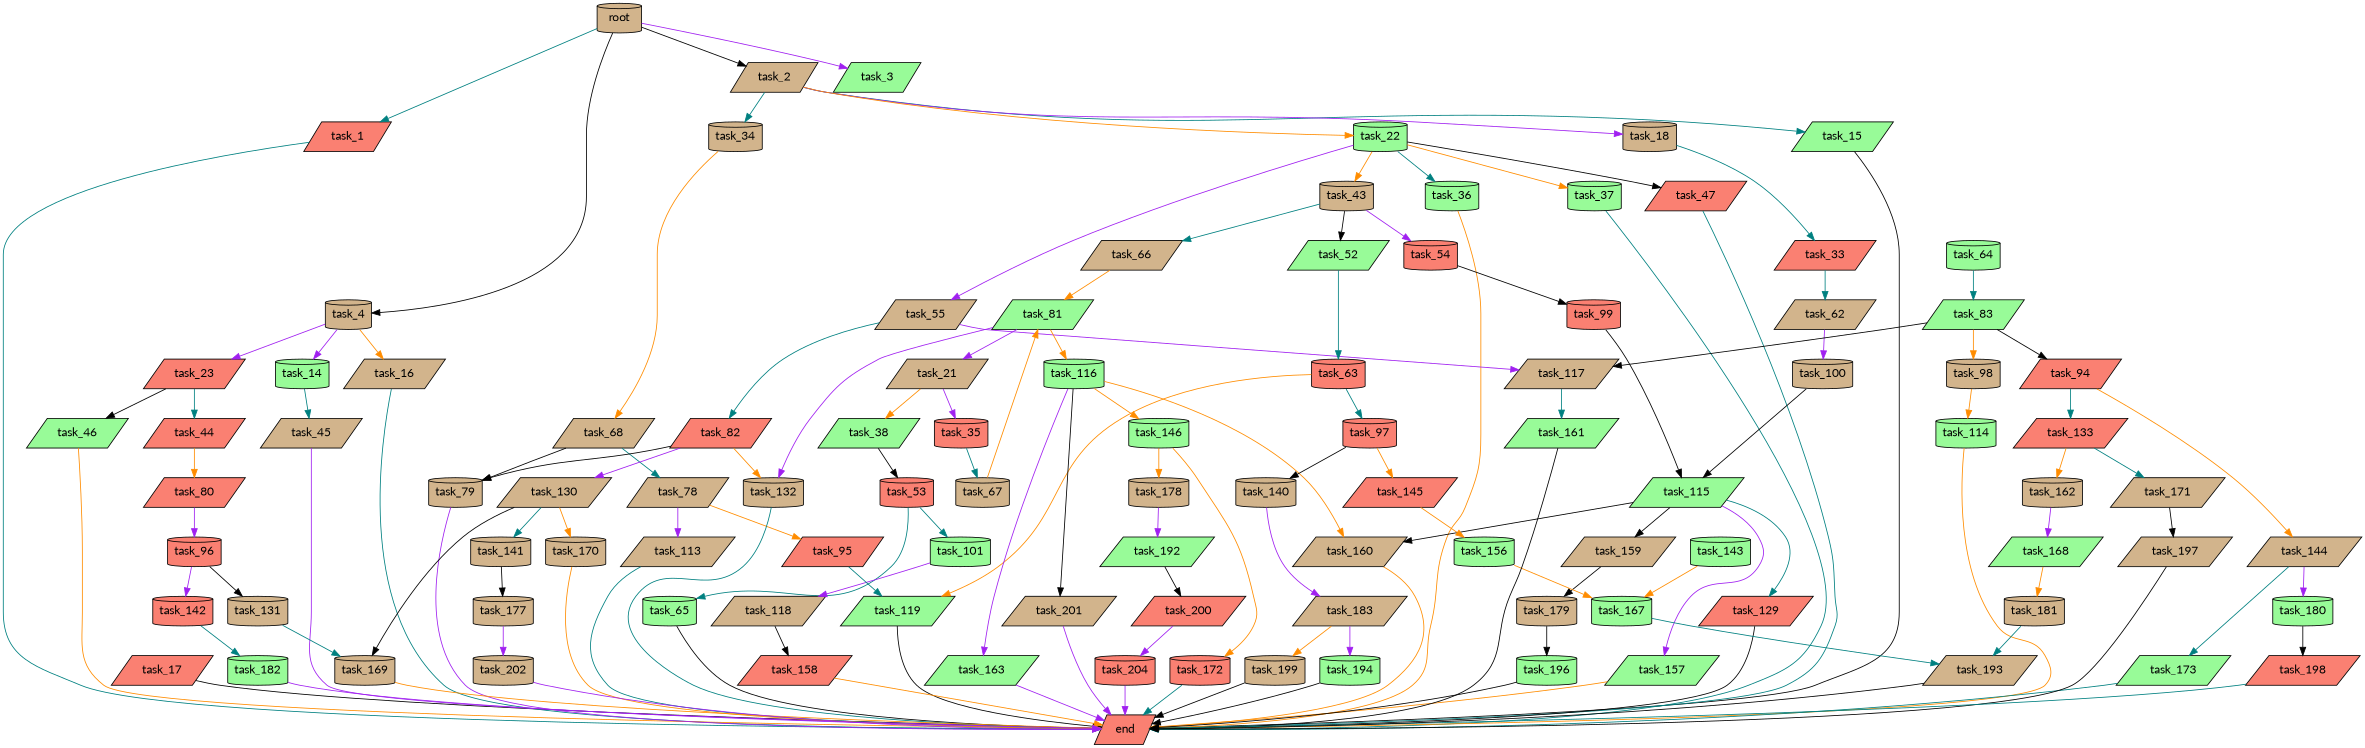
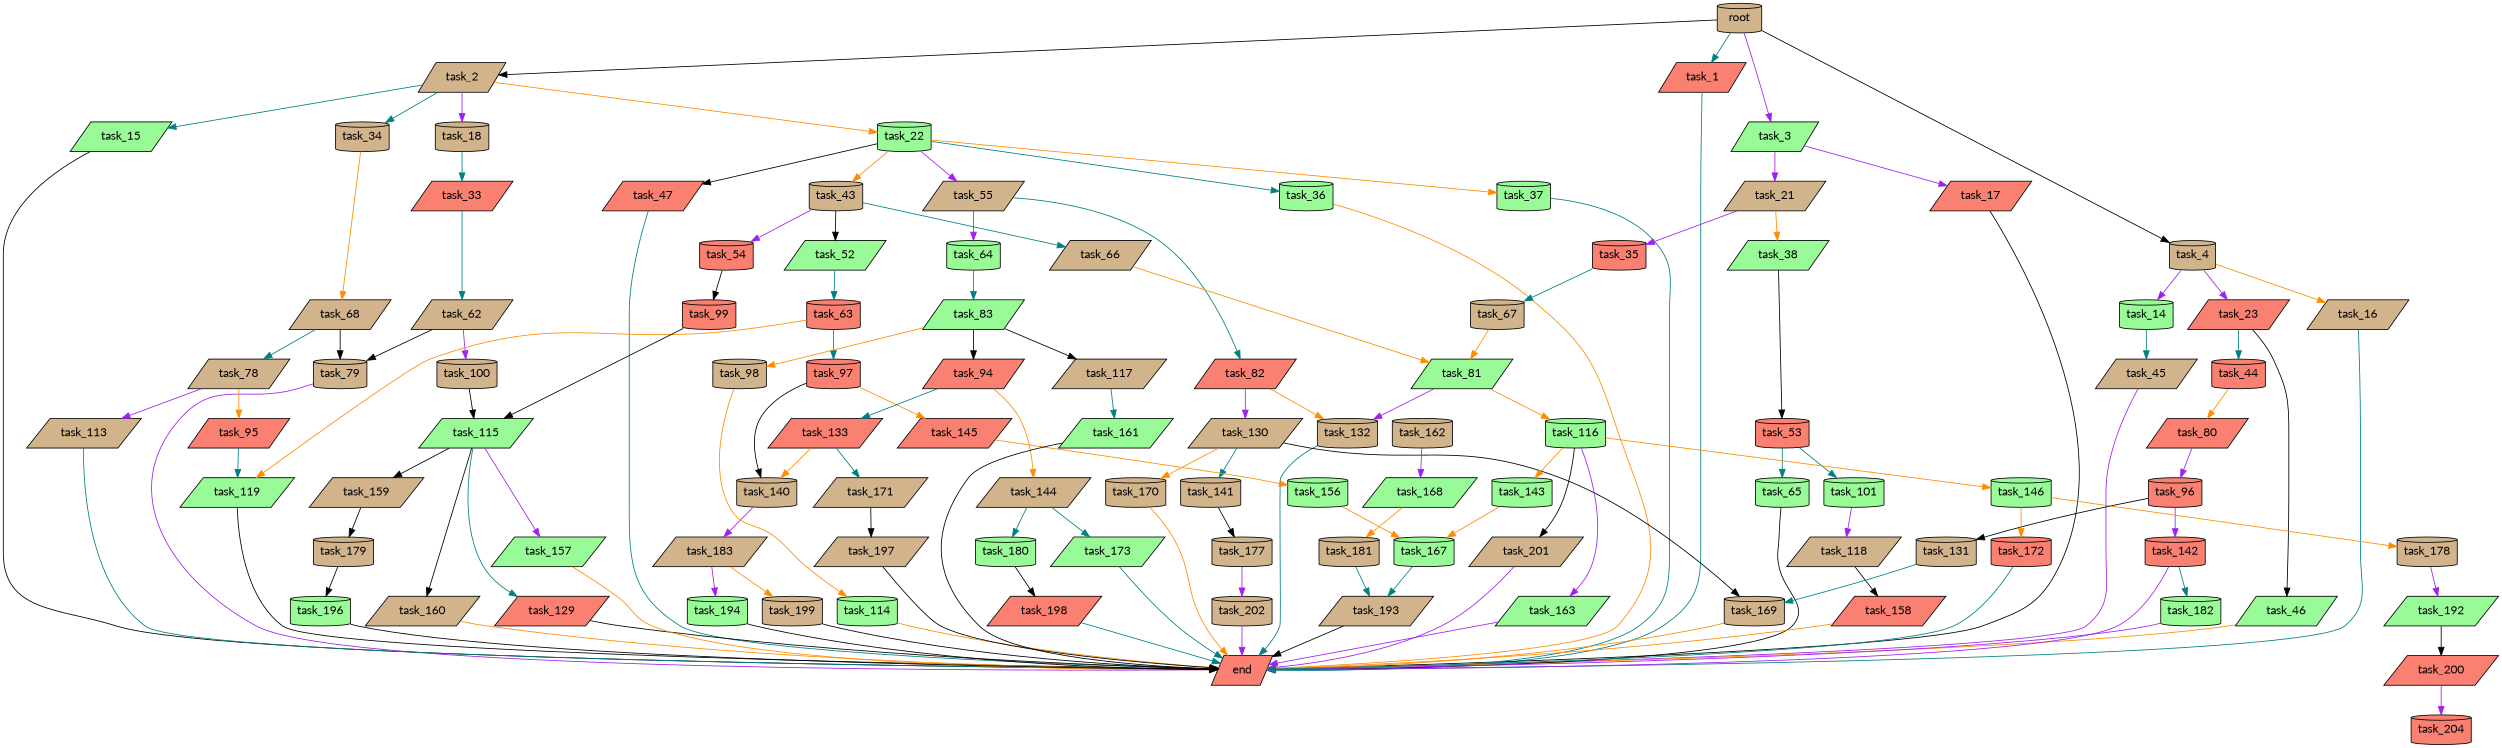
  digraph {
    fontname=Lato
    node [fillcolor=tan fontname=Lato shape=parallelogram style=filled]
    edge [color=teal fontname=Lato]
    root [shape=cylinder]
    task_1 [fillcolor=salmon]
    task_2
    task_3 [fillcolor=palegreen]
    task_4 [shape=cylinder]
    end [fillcolor=salmon]
    task_15 [fillcolor=palegreen]
    task_18 [shape=cylinder]
    task_22 [fillcolor=palegreen shape=cylinder]
    task_34 [shape=cylinder]
    task_17 [fillcolor=salmon]
    task_21
    task_14 [fillcolor=palegreen shape=cylinder]
    task_16
    task_23 [fillcolor=salmon]
    task_33 [fillcolor=salmon]
    task_36 [fillcolor=palegreen shape=cylinder]
    task_37 [fillcolor=palegreen shape=cylinder]
    task_43 [shape=cylinder]
    task_47 [fillcolor=salmon]
    task_55
    task_68
    task_35 [fillcolor=salmon shape=cylinder]
    task_38 [fillcolor=palegreen]
    task_45
-   task_44 [fillcolor=salmon]
+   task_44 [fillcolor=salmon shape=cylinder]
    task_46 [fillcolor=palegreen]
    task_62
    task_52 [fillcolor=palegreen]
    task_54 [fillcolor=salmon shape=cylinder]
    task_66
    task_64 [fillcolor=palegreen shape=cylinder]
    task_82 [fillcolor=salmon]
    task_79 [shape=cylinder]
    task_78
    task_67 [shape=cylinder]
    task_53 [fillcolor=salmon shape=cylinder]
    task_80 [fillcolor=salmon]
    task_100 [shape=cylinder]
    task_81 [fillcolor=palegreen]
    task_65 [fillcolor=palegreen shape=cylinder]
    task_101 [fillcolor=palegreen shape=cylinder]
    task_63 [fillcolor=salmon shape=cylinder]
    task_99 [fillcolor=salmon shape=cylinder]
    task_83 [fillcolor=palegreen]
    task_132 [shape=cylinder]
    task_130
    task_96 [fillcolor=salmon shape=cylinder]
    task_115 [fillcolor=palegreen]
    task_95 [fillcolor=salmon]
    task_113
    task_116 [fillcolor=palegreen shape=cylinder]
    task_118
    task_97 [fillcolor=salmon shape=cylinder]
    task_119 [fillcolor=palegreen]
    task_131 [shape=cylinder]
    task_142 [fillcolor=salmon shape=cylinder]
    task_140 [shape=cylinder]
    task_145 [fillcolor=salmon]
    task_158 [fillcolor=salmon]
    task_129 [fillcolor=salmon]
    task_157 [fillcolor=palegreen]
    task_159
    task_160
    task_94 [fillcolor=salmon]
    task_98 [shape=cylinder]
    task_117
    task_141 [shape=cylinder]
    task_169 [shape=cylinder]
    task_170 [shape=cylinder]
    task_183
    task_156 [fillcolor=palegreen shape=cylinder]
    task_133 [fillcolor=salmon]
    task_144
    task_114 [fillcolor=palegreen shape=cylinder]
    task_161 [fillcolor=palegreen]
    task_143 [fillcolor=palegreen shape=cylinder]
    task_146 [fillcolor=palegreen shape=cylinder]
    task_163 [fillcolor=palegreen]
    task_201
    task_182 [fillcolor=palegreen shape=cylinder]
    task_167 [fillcolor=palegreen shape=cylinder]
    task_172 [fillcolor=salmon shape=cylinder]
    task_178 [shape=cylinder]
    task_177 [shape=cylinder]
    task_162 [shape=cylinder]
    task_171
    task_173 [fillcolor=palegreen]
    task_180 [fillcolor=palegreen shape=cylinder]
    task_168 [fillcolor=palegreen]
    task_197
    task_198 [fillcolor=salmon]
    task_194 [fillcolor=palegreen shape=cylinder]
    task_199 [shape=cylinder]
    task_179 [shape=cylinder]
    task_196 [fillcolor=palegreen shape=cylinder]
    task_193
    task_192 [fillcolor=palegreen]
    task_202 [shape=cylinder]
    task_181 [shape=cylinder]
    task_200 [fillcolor=salmon]
    task_204 [fillcolor=salmon shape=cylinder]
    root -> task_1
    root -> task_2 [color=black]
    root -> task_3 [color=purple]
    root -> task_4 [color=black]
    task_1 -> end
    task_2 -> task_15
    task_2 -> task_18 [color=purple]
    task_2 -> task_22 [color=darkorange]
    task_2 -> task_34
-   task_81 -> task_21 [color=purple]
+   task_3 -> task_17 [color=purple]
+   task_3 -> task_21 [color=purple]
    task_4 -> task_14 [color=purple]
    task_4 -> task_16 [color=darkorange]
    task_4 -> task_23 [color=purple]
    task_15 -> end [color=black]
    task_18 -> task_33
    task_22 -> task_36
    task_22 -> task_37 [color=darkorange]
    task_22 -> task_43 [color=darkorange]
    task_22 -> task_47 [color=black]
    task_22 -> task_55 [color=purple]
    task_34 -> task_68 [color=darkorange]
    task_17 -> end [color=black]
    task_21 -> task_35 [color=purple]
    task_21 -> task_38 [color=darkorange]
    task_14 -> task_45
    task_16 -> end
    task_23 -> task_44
    task_23 -> task_46 [color=black]
    task_33 -> task_62
    task_36 -> end [color=darkorange]
    task_37 -> end
    task_43 -> task_52 [color=black]
    task_43 -> task_54 [color=purple]
    task_43 -> task_66
    task_47 -> end
-   task_55 -> task_117 [color=purple]
+   task_55 -> task_64 [color=purple]
    task_55 -> task_82
    task_68 -> task_79 [color=black]
    task_68 -> task_78
    task_35 -> task_67
    task_38 -> task_53 [color=black]
    task_45 -> end [color=purple]
    task_44 -> task_80 [color=darkorange]
    task_46 -> end [color=darkorange]
-   task_82 -> task_79 [color=black]
+   task_62 -> task_79 [color=black]
    task_62 -> task_100 [color=purple]
    task_52 -> task_63
    task_54 -> task_99 [color=black]
    task_66 -> task_81 [color=darkorange]
    task_64 -> task_83
    task_82 -> task_132 [color=darkorange]
    task_82 -> task_130 [color=purple]
    task_79 -> end [color=purple]
    task_78 -> task_95 [color=darkorange]
    task_78 -> task_113 [color=purple]
    task_67 -> task_81 [color=darkorange]
    task_53 -> task_65
    task_53 -> task_101
    task_80 -> task_96 [color=purple]
    task_100 -> task_115 [color=black]
    task_81 -> task_132 [color=purple]
    task_81 -> task_116 [color=darkorange]
    task_65 -> end [color=black]
    task_101 -> task_118 [color=purple]
    task_63 -> task_97
    task_63 -> task_119 [color=darkorange]
    task_99 -> task_115 [color=black]
    task_83 -> task_94 [color=black]
    task_83 -> task_98 [color=darkorange]
    task_83 -> task_117 [color=black]
    task_132 -> end
    task_130 -> task_141
    task_130 -> task_169 [color=black]
    task_130 -> task_170 [color=darkorange]
    task_96 -> task_131 [color=black]
    task_96 -> task_142 [color=purple]
    task_115 -> task_129
    task_115 -> task_157 [color=purple]
    task_115 -> task_159 [color=black]
    task_115 -> task_160 [color=black]
    task_95 -> task_119
    task_113 -> end
-   task_116 -> task_160 [color=darkorange]
+   task_116 -> task_143 [color=darkorange]
    task_116 -> task_146 [color=darkorange]
    task_116 -> task_163 [color=purple]
    task_116 -> task_201 [color=black]
    task_118 -> task_158 [color=black]
    task_97 -> task_140 [color=black]
    task_97 -> task_145 [color=darkorange]
    task_119 -> end [color=black]
    task_131 -> task_169
    task_142 -> task_182
    task_140 -> task_183 [color=purple]
    task_145 -> task_156 [color=darkorange]
    task_158 -> end [color=darkorange]
    task_129 -> end [color=black]
    task_157 -> end [color=darkorange]
    task_159 -> task_179 [color=black]
    task_160 -> end [color=darkorange]
    task_94 -> task_133
    task_94 -> task_144 [color=darkorange]
    task_98 -> task_114 [color=darkorange]
    task_117 -> task_161
    task_141 -> task_177 [color=black]
    task_169 -> end [color=darkorange]
    task_170 -> end [color=darkorange]
    task_183 -> task_194 [color=purple]
    task_183 -> task_199 [color=darkorange]
    task_156 -> task_167 [color=darkorange]
-   task_133 -> task_162 [color=darkorange]
+   task_133 -> task_140 [color=darkorange]
    task_133 -> task_171
    task_144 -> task_173
-   task_144 -> task_180 [color=purple]
+   task_144 -> task_180
    task_114 -> end [color=darkorange]
    task_161 -> end [color=black]
    task_143 -> task_167 [color=darkorange]
    task_146 -> task_172 [color=darkorange]
    task_146 -> task_178 [color=darkorange]
    task_163 -> end [color=purple]
    task_201 -> end [color=purple]
    task_182 -> end [color=purple]
    task_167 -> task_193
    task_172 -> end
    task_178 -> task_192 [color=purple]
    task_177 -> task_202 [color=purple]
    task_162 -> task_168 [color=purple]
    task_171 -> task_197 [color=black]
    task_173 -> end
    task_180 -> task_198 [color=black]
    task_168 -> task_181 [color=darkorange]
    task_197 -> end [color=black]
    task_198 -> end
    task_194 -> end [color=black]
    task_199 -> end [color=black]
    task_179 -> task_196 [color=black]
    task_196 -> end [color=black]
    task_193 -> end [color=black]
    task_192 -> task_200 [color=black]
    task_202 -> end [color=purple]
    task_181 -> task_193
    task_200 -> task_204 [color=purple]
-   task_204 -> end [color=purple]
+   task_142 -> end [color=purple]
  }
